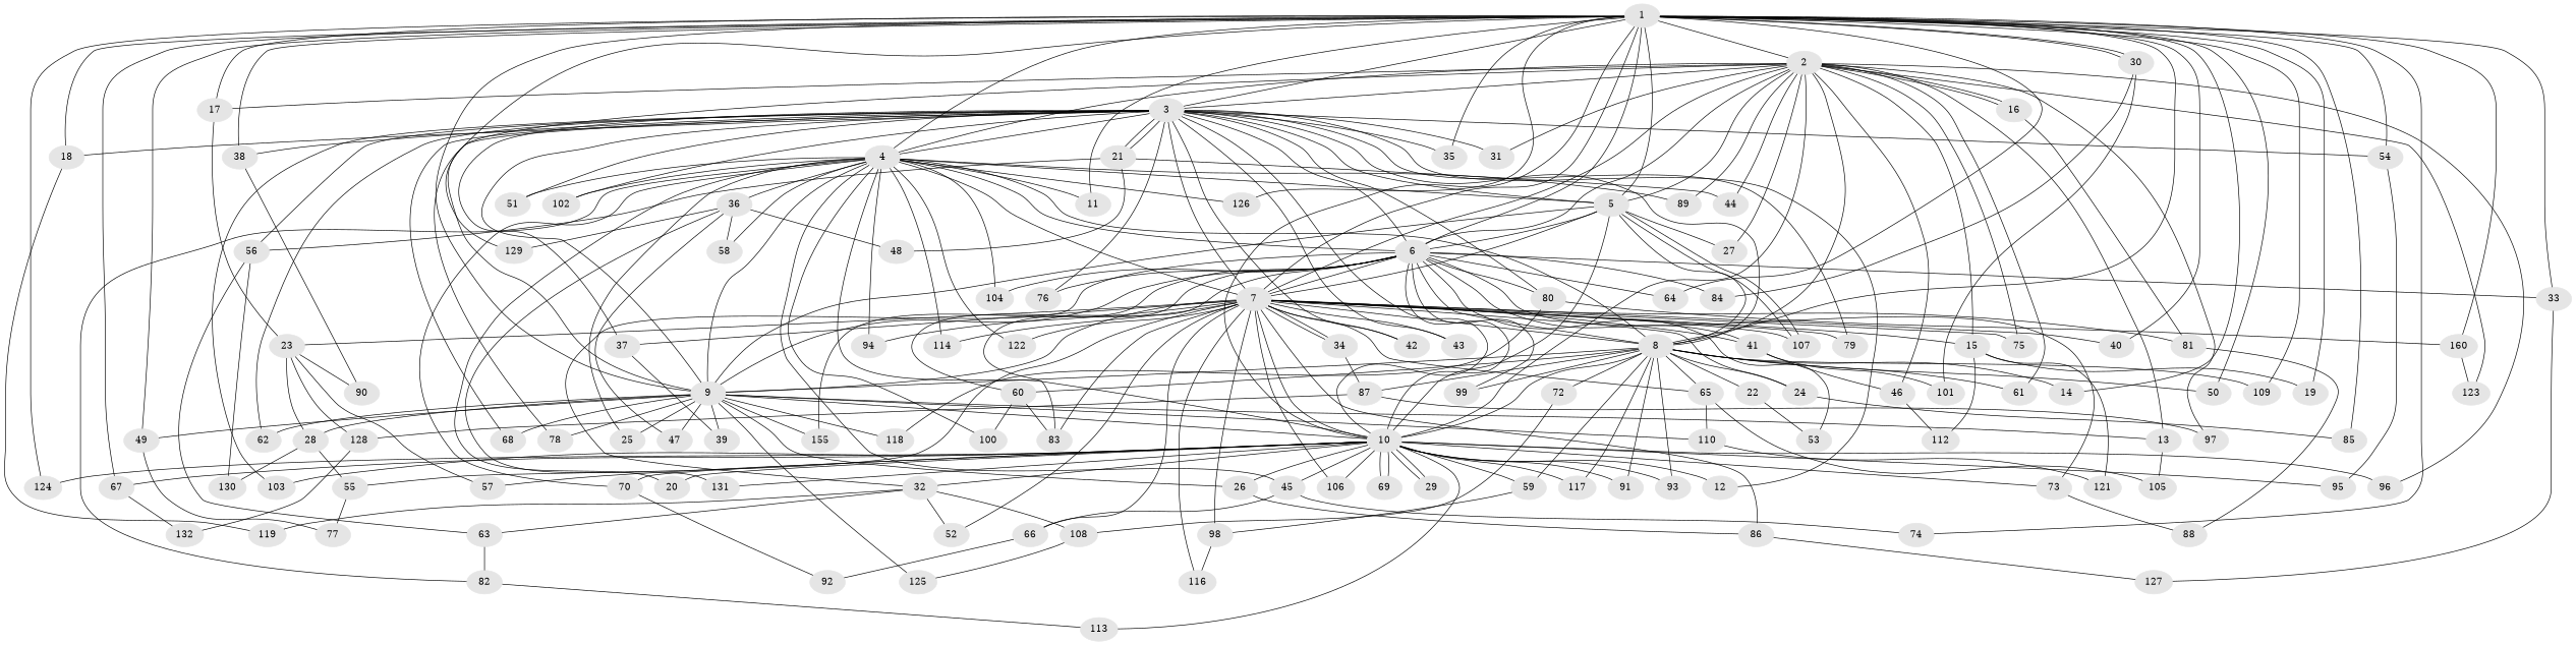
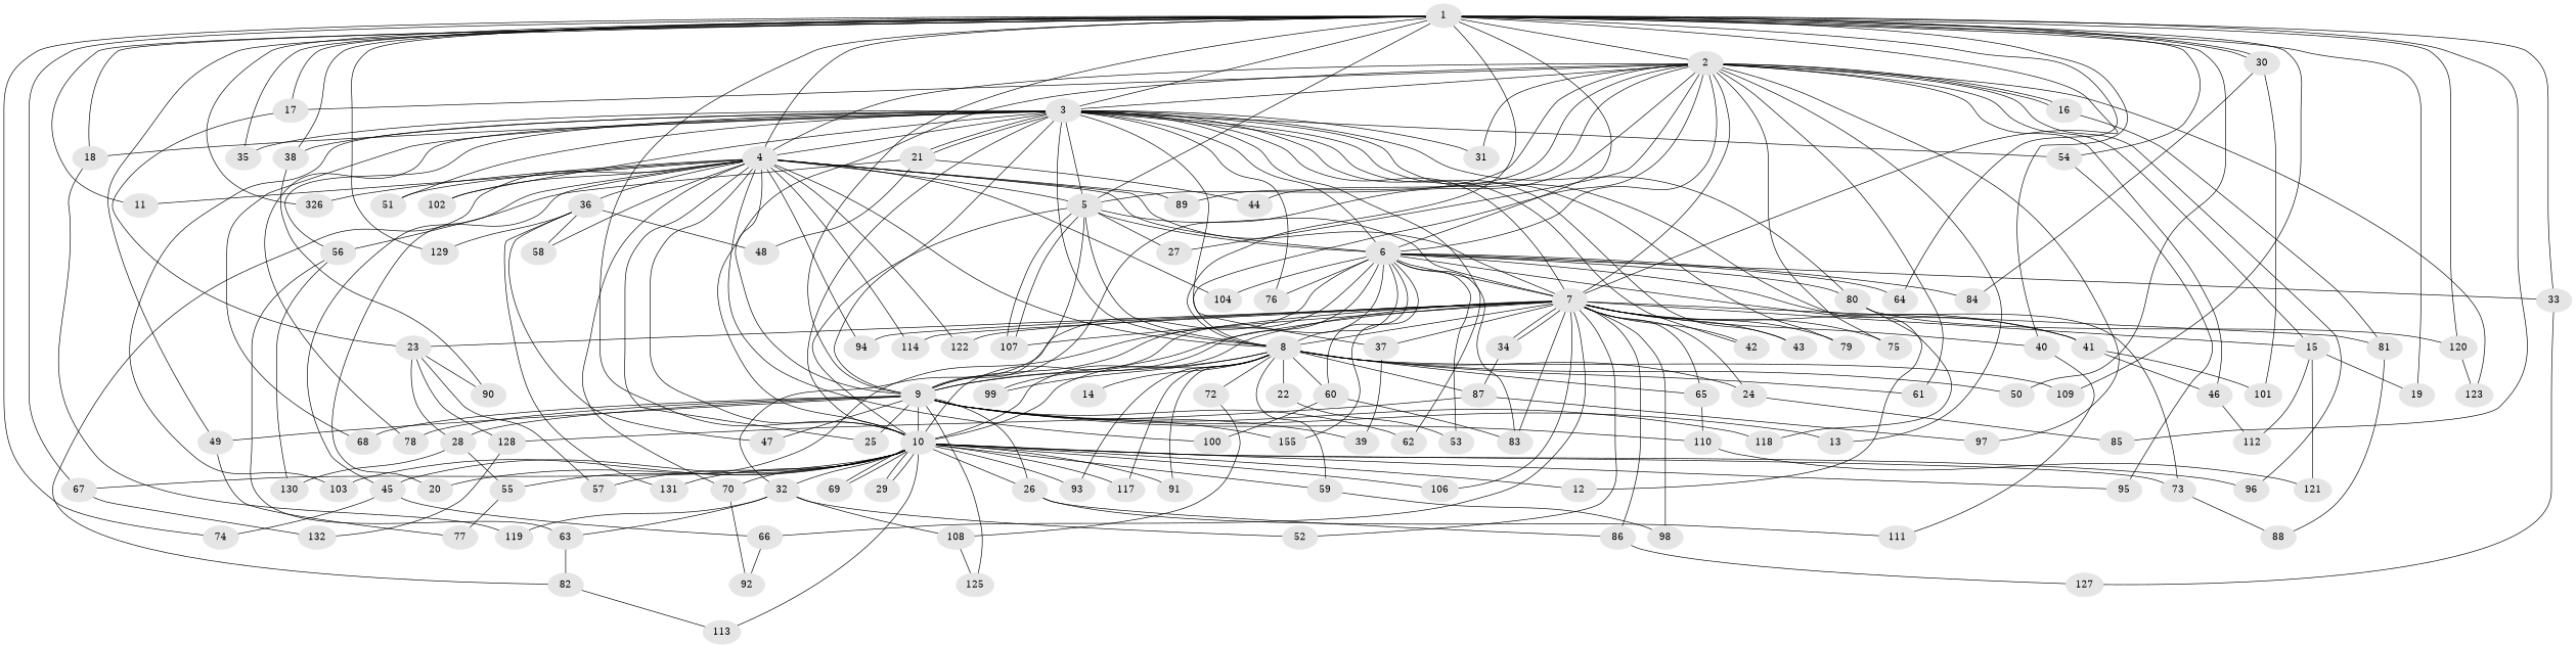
  graph {
    node [color=gray90 style=filled]
    1
    2
    3
    4
    5
    6
    7
    8
    9
    10
    11
    14
    17
    18
    19
    30
    33
    35
    38
    40
    49
    50
    54
    64
    67
    74
    85
    109
-   120 [label=160]
-   124
-   126
+   120
+   126 [label=326]
    129
    13
    15
    16
    27
    31
    44
    46
    61
    75
    89
    96
    97
    123
    12
    21
    37
    42
    43
    51
    56
    62
    68
    76
    78
    79
    80
    102
    103
    20
    25
    36
    45
    58
    70
    82
    94
    100
    104
    114
    122
    107
    32
    41
    53
    60
    73
    84
    99
    n81 [label=155]
    83
    23
    24
    34
    52
    55
    65
    66
    81
    86
    98
    106
-   116
    22
    72
    59
    87
    91
    93
    117
    26
    28
    39
    47
    110
    118
    125
    29
    57
    69
    95
    113
    131
    119
    101
    127
    90
+   111
    77
    132
-   105
    112
    121
    48
    130
    63
    92
    108
    88
    128
    1 -- 2
    1 -- 3
    1 -- 4
    1 -- 5
    1 -- 6
    1 -- 7
    1 -- 8
    1 -- 9
    1 -- 10
    1 -- 11
-   1 -- 14
    1 -- 17
    1 -- 18
    1 -- 19
    1 -- 30
    1 -- 30
    1 -- 33
    1 -- 35
    1 -- 38
    1 -- 40
    1 -- 49
    1 -- 50
    1 -- 54
    1 -- 64
    1 -- 67
    1 -- 74
    1 -- 85
    1 -- 109
    1 -- 120
-   1 -- 124
    1 -- 126
    1 -- 129
    2 -- 3
    2 -- 4
    2 -- 5
    2 -- 6
    2 -- 7
    2 -- 8
    2 -- 9
    2 -- 10
    2 -- 17
    2 -- 13
    2 -- 15
    2 -- 16
    2 -- 16
    2 -- 27
    2 -- 31
    2 -- 44
    2 -- 46
    2 -- 61
    2 -- 75
    2 -- 89
    2 -- 96
    2 -- 97
    2 -- 123
    3 -- 4
    3 -- 5
    3 -- 6
    3 -- 7
    3 -- 8
    3 -- 9
    3 -- 10
    3 -- 18
    3 -- 35
    3 -- 38
    3 -- 54
    3 -- 31
    3 -- 12
    3 -- 21
    3 -- 21
    3 -- 37
    3 -- 42
    3 -- 43
    3 -- 51
    3 -- 56
    3 -- 62
    3 -- 68
    3 -- 76
    3 -- 78
    3 -- 79
    3 -- 80
    3 -- 102
    3 -- 103
    4 -- 5
    4 -- 6
    4 -- 7
    4 -- 8
    4 -- 9
    4 -- 10
    4 -- 11
    4 -- 126
    4 -- 89
    4 -- 51
    4 -- 102
    4 -- 20
    4 -- 25
    4 -- 36
    4 -- 45
    4 -- 58
    4 -- 70
    4 -- 82
    4 -- 94
    4 -- 100
    4 -- 104
    4 -- 114
    4 -- 122
    5 -- 6
    5 -- 7
    5 -- 8
    5 -- 9
    5 -- 10
    5 -- 27
    5 -- 107
    5 -- 107
    6 -- 7
    6 -- 8
    6 -- 9
    6 -- 10
    6 -- 33
    6 -- 64
    6 -- 76
    6 -- 80
    6 -- 104
    6 -- 32
    6 -- 41
    6 -- 53
    6 -- 60
    6 -- 73
    6 -- 84
    6 -- 99
    6 -- n81
    6 -- 83
    7 -- 8
    7 -- 9
    7 -- 10
    7 -- 40
    7 -- 15
    7 -- 75
    7 -- 37
    7 -- 42
    7 -- 43
    7 -- 79
    7 -- 94
    7 -- 114
    7 -- 122
    7 -- 107
    7 -- 41
    7 -- 83
    7 -- 23
    7 -- 24
    7 -- 34
    7 -- 34
    7 -- 52
    7 -- 55
    7 -- 65
    7 -- 66
    7 -- 81
    7 -- 86
    7 -- 98
    7 -- 106
-   7 -- 116
    8 -- 9
    8 -- 10
    8 -- 14
    8 -- 50
    8 -- 109
    8 -- 61
    8 -- 60
    8 -- 99
    8 -- 24
    8 -- 65
    8 -- 22
    8 -- 72
    8 -- 59
    8 -- 87
    8 -- 91
    8 -- 93
    8 -- 117
    9 -- 10
    9 -- 49
    9 -- 13
    9 -- 62
    9 -- 68
    9 -- 78
    9 -- 25
    9 -- n81
    9 -- 26
    9 -- 28
    9 -- 39
    9 -- 47
    9 -- 110
    9 -- 118
    9 -- 125
    10 -- 67
-   10 -- 124
    10 -- 96
    10 -- 12
    10 -- 103
    10 -- 20
    10 -- 45
    10 -- 70
    10 -- 32
    10 -- 73
    10 -- 106
    10 -- 59
    10 -- 91
    10 -- 93
    10 -- 117
    10 -- 26
    10 -- 29
    10 -- 29
    10 -- 57
    10 -- 69
    10 -- 69
    10 -- 95
    10 -- 113
    10 -- 131
    17 -- 23
    18 -- 119
    30 -- 84
    30 -- 101
    33 -- 127
    38 -- 90
+   40 -- 111
    49 -- 77
    54 -- 95
    67 -- 132
    120 -- 123
-   13 -- 105
    15 -- 19
    15 -- 112
    15 -- 121
    16 -- 81
    46 -- 112
    21 -- 44
    21 -- 56
    21 -- 48
    37 -- 39
    56 -- 130
    56 -- 63
    80 -- 120
    80 -- 118
    36 -- 129
    36 -- 58
    36 -- 47
    36 -- 131
    36 -- 48
    45 -- 74
    45 -- 66
    70 -- 92
    82 -- 113
    32 -- 52
    32 -- 119
    32 -- 63
    32 -- 108
    41 -- 46
    41 -- 101
    60 -- 100
    60 -- 83
    73 -- 88
    23 -- 28
    23 -- 57
    23 -- 90
    23 -- 128
    24 -- 85
    34 -- 87
    55 -- 77
    65 -- 110
-   65 -- 105
    66 -- 92
    81 -- 88
    86 -- 127
-   98 -- 116
    22 -- 53
    72 -- 108
    59 -- 98
    87 -- 97
    87 -- 128
    26 -- 86
+   26 -- 111
    28 -- 55
    28 -- 130
    110 -- 121
    63 -- 82
    108 -- 125
    128 -- 132
  }
